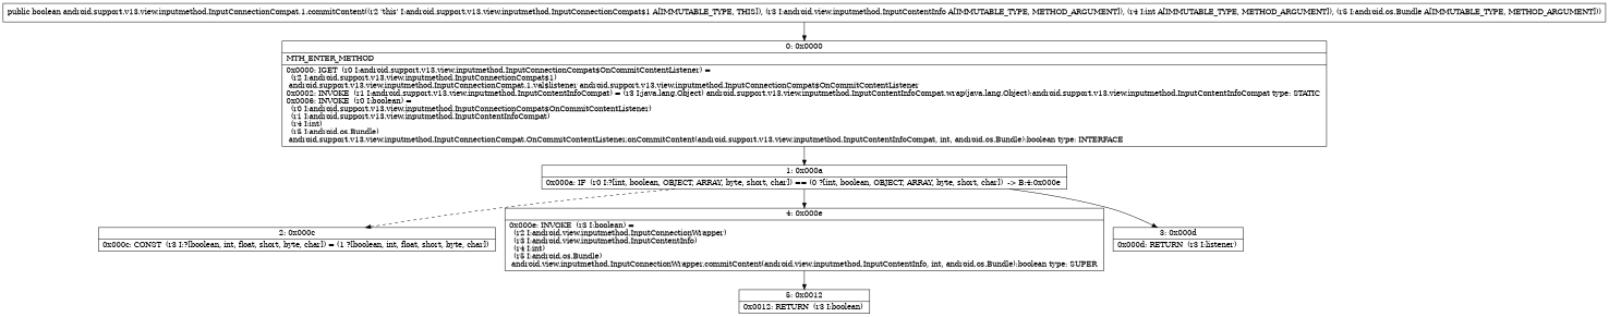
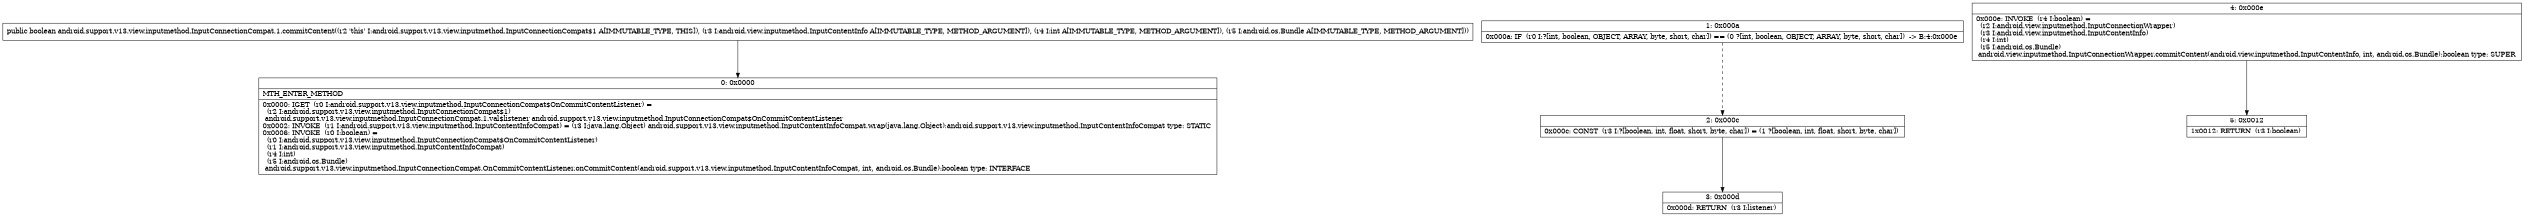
  digraph {
    node [shape=record]
    n1 [label="{0\:\ 0x0000|MTH_ENTER_METHOD\l|0x0000: IGET  (r0 I:android.support.v13.view.inputmethod.InputConnectionCompat$OnCommitContentListener) = \l  (r2 I:android.support.v13.view.inputmethod.InputConnectionCompat$1)\l android.support.v13.view.inputmethod.InputConnectionCompat.1.val$listener android.support.v13.view.inputmethod.InputConnectionCompat$OnCommitContentListener \l0x0002: INVOKE  (r1 I:android.support.v13.view.inputmethod.InputContentInfoCompat) = (r3 I:java.lang.Object) android.support.v13.view.inputmethod.InputContentInfoCompat.wrap(java.lang.Object):android.support.v13.view.inputmethod.InputContentInfoCompat type: STATIC \l0x0006: INVOKE  (r0 I:boolean) = \l  (r0 I:android.support.v13.view.inputmethod.InputConnectionCompat$OnCommitContentListener)\l  (r1 I:android.support.v13.view.inputmethod.InputContentInfoCompat)\l  (r4 I:int)\l  (r5 I:android.os.Bundle)\l android.support.v13.view.inputmethod.InputConnectionCompat.OnCommitContentListener.onCommitContent(android.support.v13.view.inputmethod.InputContentInfoCompat, int, android.os.Bundle):boolean type: INTERFACE \l}"]
    n2 [label="{1\:\ 0x000a|0x000a: IF  (r0 I:?[int, boolean, OBJECT, ARRAY, byte, short, char]) == (0 ?[int, boolean, OBJECT, ARRAY, byte, short, char])  \-\> B:4:0x000e \l}"]
    n3 [label="{2\:\ 0x000c|0x000c: CONST  (r3 I:?[boolean, int, float, short, byte, char]) = (1 ?[boolean, int, float, short, byte, char]) \l}"]
-   n4 [label="{4\:\ 0x000e|0x000e: INVOKE  (r3 I:boolean) = \l  (r2 I:android.view.inputmethod.InputConnectionWrapper)\l  (r3 I:android.view.inputmethod.InputContentInfo)\l  (r4 I:int)\l  (r5 I:android.os.Bundle)\l android.view.inputmethod.InputConnectionWrapper.commitContent(android.view.inputmethod.InputContentInfo, int, android.os.Bundle):boolean type: SUPER \l}"]
+   n4 [label="{4\:\ 0x000e|0x000e: INVOKE  (r4 I:boolean) = \l  (r2 I:android.view.inputmethod.InputConnectionWrapper)\l  (r3 I:android.view.inputmethod.InputContentInfo)\l  (r4 I:int)\l  (r5 I:android.os.Bundle)\l android.view.inputmethod.InputConnectionWrapper.commitContent(android.view.inputmethod.InputContentInfo, int, android.os.Bundle):boolean type: SUPER \l}"]
    n5 [label="{3\:\ 0x000d|0x000d: RETURN  (r3 I:listener) \l}"]
-   n6 [label="{5\:\ 0x0012|0x0012: RETURN  (r3 I:boolean) \l}"]
+   n6 [label="{5\:\ 0x0012|1x0012: RETURN  (r3 I:boolean) \l}"]
    n7 [label="{public boolean android.support.v13.view.inputmethod.InputConnectionCompat.1.commitContent((r2 'this' I:android.support.v13.view.inputmethod.InputConnectionCompat$1 A[IMMUTABLE_TYPE, THIS]), (r3 I:android.view.inputmethod.InputContentInfo A[IMMUTABLE_TYPE, METHOD_ARGUMENT]), (r4 I:int A[IMMUTABLE_TYPE, METHOD_ARGUMENT]), (r5 I:android.os.Bundle A[IMMUTABLE_TYPE, METHOD_ARGUMENT])) }"]
-   n1 -> n2
    n2 -> n3 [style=dashed]
-   n2 -> n4
-   n2 -> n5
+   n3 -> n5
    n4 -> n6
    n7 -> n1
  }
